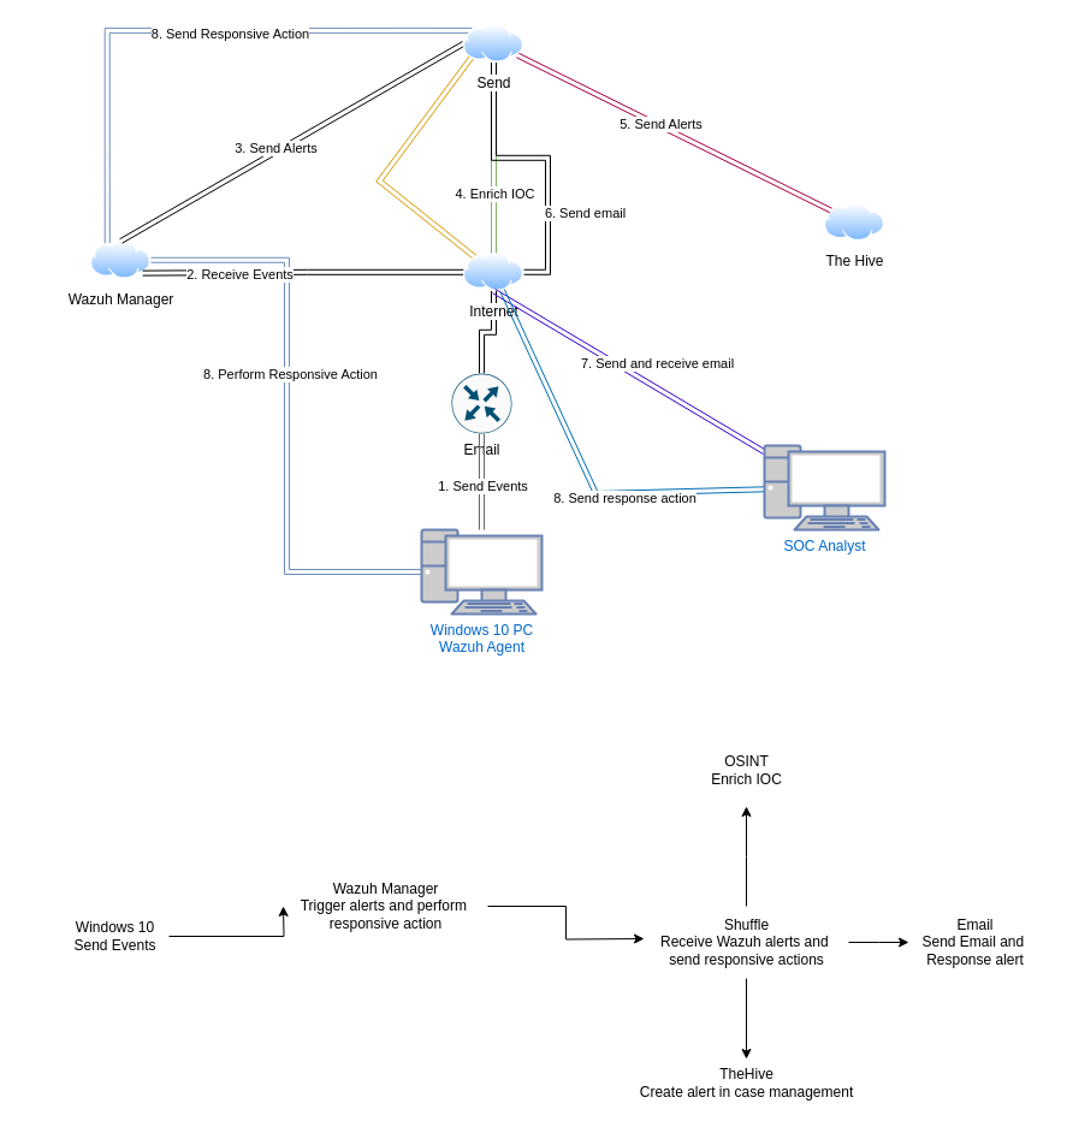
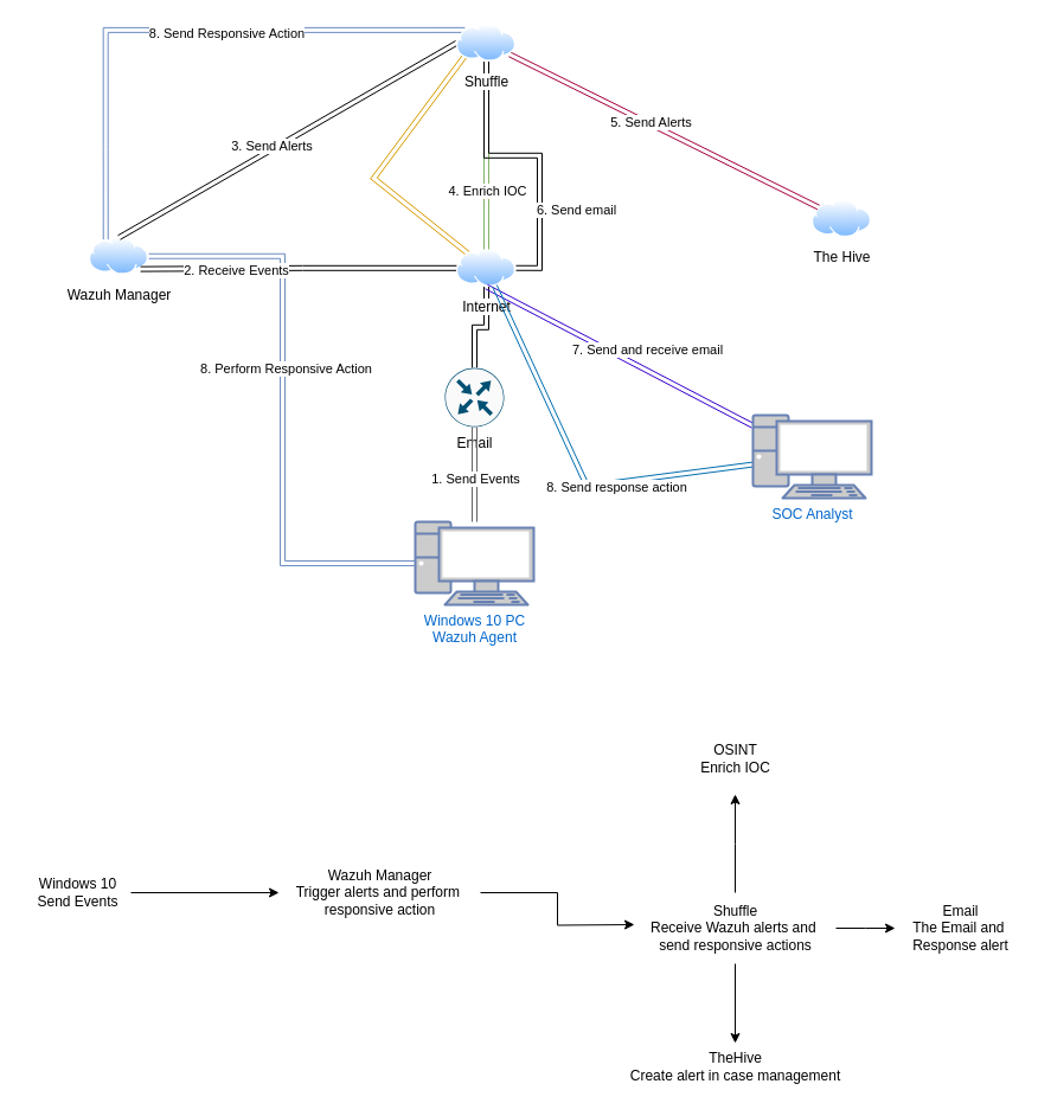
  <mxCell id="0" />
  <mxCell id="1" parent="0" />
  <mxCell id="2" value="Windows 10 PC&lt;br&gt;Wazuh Agent&lt;br&gt;" style="fontColor=#0066CC;verticalAlign=top;verticalLabelPosition=bottom;labelPosition=center;align=center;html=1;outlineConnect=0;fillColor=#CCCCCC;strokeColor=#6881B3;gradientColor=none;gradientDirection=north;strokeWidth=2;shape=mxgraph.networks.pc;" parent="1" vertex="1"><mxGeometry x="350" y="440" width="100" height="70" as="geometry" /></mxCell>
  <mxCell id="3" style="edgeStyle=orthogonalEdgeStyle;rounded=0;orthogonalLoop=1;jettySize=auto;html=1;shape=link;" parent="1" source="4" target="11" edge="1"><mxGeometry relative="1" as="geometry" /></mxCell>
  <mxCell id="4" value="Email&lt;br&gt;" style="sketch=0;points=[[0.5,0,0],[1,0.5,0],[0.5,1,0],[0,0.5,0],[0.145,0.145,0],[0.856,0.145,0],[0.855,0.856,0],[0.145,0.855,0]];verticalLabelPosition=bottom;html=1;verticalAlign=top;aspect=fixed;align=center;pointerEvents=1;shape=mxgraph.cisco19.rect;prIcon=router;fillColor=#FAFAFA;strokeColor=#005073;" parent="1" vertex="1"><mxGeometry x="375" y="310" width="50" height="50" as="geometry" /></mxCell>
  <mxCell id="5" style="edgeStyle=elbowEdgeStyle;rounded=0;orthogonalLoop=1;jettySize=auto;html=1;shape=link;fillColor=#dae8fc;gradientColor=#7ea6e0;strokeColor=#6c8ebf;" parent="1" source="7" target="2" edge="1"><mxGeometry relative="1" as="geometry" /></mxCell>
  <mxCell id="6" value="8. Perform Responsive Action" style="edgeLabel;html=1;align=center;verticalAlign=middle;resizable=0;points=[];" parent="5" vertex="1" connectable="0"><mxGeometry x="-0.14" y="2" relative="1" as="geometry"><mxPoint as="offset" /></mxGeometry></mxCell>
  <mxCell id="7" value="Wazuh Manager&lt;br&gt;" style="image;aspect=fixed;perimeter=ellipsePerimeter;html=1;align=center;shadow=0;dashed=0;spacingTop=3;image=img/lib/active_directory/internet_cloud.svg;" parent="1" vertex="1"><mxGeometry x="75" y="200" width="50" height="31.5" as="geometry" /></mxCell>
  <mxCell id="8" style="edgeStyle=orthogonalEdgeStyle;rounded=0;orthogonalLoop=1;jettySize=auto;html=1;entryX=1;entryY=1;entryDx=0;entryDy=0;shape=link;" parent="1" source="11" target="7" edge="1"><mxGeometry relative="1" as="geometry" /></mxCell>
  <mxCell id="9" value="2. Receive Events" style="edgeLabel;html=1;align=center;verticalAlign=middle;resizable=0;points=[];" parent="8" vertex="1" connectable="0"><mxGeometry x="0.399" y="1" relative="1" as="geometry"><mxPoint as="offset" /></mxGeometry></mxCell>
  <mxCell id="10" style="rounded=0;orthogonalLoop=1;jettySize=auto;html=1;entryX=0;entryY=1;entryDx=0;entryDy=0;shape=link;fillColor=#ffcd28;strokeColor=#d79b00;gradientColor=#ffa500;" parent="1" source="11" target="23" edge="1"><mxGeometry relative="1" as="geometry"><Array as="points"><mxPoint x="315" y="150" /></Array></mxGeometry></mxCell>
  <mxCell id="11" value="Internet" style="image;aspect=fixed;perimeter=ellipsePerimeter;html=1;align=center;shadow=0;dashed=0;spacingTop=3;image=img/lib/active_directory/internet_cloud.svg;" parent="1" vertex="1"><mxGeometry x="385" y="210" width="50" height="31.5" as="geometry" /></mxCell>
  <mxCell id="12" value="The Hive" style="image;aspect=fixed;perimeter=ellipsePerimeter;html=1;align=center;shadow=0;dashed=0;spacingTop=3;image=img/lib/active_directory/internet_cloud.svg;" parent="1" vertex="1"><mxGeometry x="685" y="168.5" width="50" height="31.5" as="geometry" /></mxCell>
  <mxCell id="13" style="rounded=0;orthogonalLoop=1;jettySize=auto;html=1;exitX=0;exitY=0.5;exitDx=0;exitDy=0;entryX=0.5;entryY=0;entryDx=0;entryDy=0;shape=link;" parent="1" source="23" target="7" edge="1"><mxGeometry relative="1" as="geometry" /></mxCell>
  <mxCell id="14" value="3. Send Alerts" style="edgeLabel;html=1;align=center;verticalAlign=middle;resizable=0;points=[];" parent="13" vertex="1" connectable="0"><mxGeometry x="0.089" y="-3" relative="1" as="geometry"><mxPoint as="offset" /></mxGeometry></mxCell>
  <mxCell id="15" style="edgeStyle=orthogonalEdgeStyle;rounded=0;orthogonalLoop=1;jettySize=auto;html=1;shape=link;fillColor=#d5e8d4;strokeColor=#82b366;" parent="1" source="23" target="11" edge="1"><mxGeometry relative="1" as="geometry" /></mxCell>
  <mxCell id="16" value="4. Enrich IOC" style="edgeLabel;html=1;align=center;verticalAlign=middle;resizable=0;points=[];" parent="15" vertex="1" connectable="0"><mxGeometry x="0.025" y="-1" relative="1" as="geometry"><mxPoint x="1" y="28" as="offset" /></mxGeometry></mxCell>
  <mxCell id="17" style="rounded=0;orthogonalLoop=1;jettySize=auto;html=1;shape=link;fillColor=#d80073;strokeColor=#A50040;" parent="1" source="23" target="12" edge="1"><mxGeometry relative="1" as="geometry" /></mxCell>
  <mxCell id="18" value="5. Send Alerts" style="edgeLabel;html=1;align=center;verticalAlign=middle;resizable=0;points=[];" parent="17" vertex="1" connectable="0"><mxGeometry x="-0.092" y="2" relative="1" as="geometry"><mxPoint as="offset" /></mxGeometry></mxCell>
  <mxCell id="19" style="rounded=0;orthogonalLoop=1;jettySize=auto;html=1;entryX=1;entryY=0.5;entryDx=0;entryDy=0;shape=link;edgeStyle=orthogonalEdgeStyle;" parent="1" source="23" target="11" edge="1"><mxGeometry relative="1" as="geometry" /></mxCell>
  <mxCell id="20" value="6. Send email" style="edgeLabel;html=1;align=center;verticalAlign=middle;resizable=0;points=[];" parent="19" vertex="1" connectable="0"><mxGeometry x="0.422" y="1" relative="1" as="geometry"><mxPoint x="29" as="offset" /></mxGeometry></mxCell>
  <mxCell id="21" style="edgeStyle=orthogonalEdgeStyle;rounded=0;orthogonalLoop=1;jettySize=auto;html=1;exitX=0;exitY=0;exitDx=0;exitDy=0;entryX=0.25;entryY=0;entryDx=0;entryDy=0;shape=link;fillColor=#dae8fc;gradientColor=#7ea6e0;strokeColor=#6c8ebf;" parent="1" source="23" target="7" edge="1"><mxGeometry relative="1" as="geometry" /></mxCell>
  <mxCell id="22" value="8. Send Responsive Action" style="edgeLabel;html=1;align=center;verticalAlign=middle;resizable=0;points=[];" parent="21" vertex="1" connectable="0"><mxGeometry x="-0.161" y="3" relative="1" as="geometry"><mxPoint as="offset" /></mxGeometry></mxCell>
- <mxCell id="23" value="Send" style="image;aspect=fixed;perimeter=ellipsePerimeter;html=1;align=center;shadow=0;dashed=0;spacingTop=3;image=img/lib/active_directory/internet_cloud.svg;" parent="1" vertex="1"><mxGeometry x="385" y="20" width="50" height="31.5" as="geometry" /></mxCell>
+ <mxCell id="23" value="Shuffle" style="image;aspect=fixed;perimeter=ellipsePerimeter;html=1;align=center;shadow=0;dashed=0;spacingTop=3;image=img/lib/active_directory/internet_cloud.svg;" parent="1" vertex="1"><mxGeometry x="385" y="20" width="50" height="31.5" as="geometry" /></mxCell>
  <mxCell id="24" style="rounded=0;orthogonalLoop=1;jettySize=auto;html=1;entryX=0.5;entryY=1;entryDx=0;entryDy=0;shape=link;fillColor=#6a00ff;strokeColor=#3700CC;" parent="1" source="28" target="11" edge="1"><mxGeometry relative="1" as="geometry" /></mxCell>
  <mxCell id="25" value="7. Send and receive email" style="edgeLabel;html=1;align=center;verticalAlign=middle;resizable=0;points=[];" parent="24" vertex="1" connectable="0"><mxGeometry x="0.125" y="2" relative="1" as="geometry"><mxPoint x="38" as="offset" /></mxGeometry></mxCell>
  <mxCell id="26" style="rounded=0;orthogonalLoop=1;jettySize=auto;html=1;shape=link;fillColor=#1ba1e2;strokeColor=#006EAF;" parent="1" source="28" target="11" edge="1"><mxGeometry relative="1" as="geometry"><mxPoint x="621.28" y="360.428" as="sourcePoint" /><mxPoint x="404.996" y="239.562" as="targetPoint" /><Array as="points"><mxPoint x="495" y="410" /></Array></mxGeometry></mxCell>
  <mxCell id="27" value="8. Send response action" style="edgeLabel;html=1;align=center;verticalAlign=middle;resizable=0;points=[];" parent="26" vertex="1" connectable="0"><mxGeometry x="-0.285" y="4" relative="1" as="geometry"><mxPoint as="offset" /></mxGeometry></mxCell>
- <mxCell id="28" value="SOC Analyst" style="fontColor=#0066CC;verticalAlign=top;verticalLabelPosition=bottom;labelPosition=center;align=center;html=1;outlineConnect=0;fillColor=#CCCCCC;strokeColor=#6881B3;gradientColor=none;gradientDirection=north;strokeWidth=2;shape=mxgraph.networks.pc;" parent="1" vertex="1"><mxGeometry x="635" y="370" width="100" height="70" as="geometry" /></mxCell>
+ <mxCell id="28" value="SOC Analyst" style="fontColor=#0066CC;verticalAlign=top;verticalLabelPosition=bottom;labelPosition=center;align=center;html=1;outlineConnect=0;fillColor=#CCCCCC;strokeColor=#6881B3;gradientColor=none;gradientDirection=north;strokeWidth=2;shape=mxgraph.networks.pc;" parent="1" vertex="1"><mxGeometry x="635" y="350" width="100" height="70" as="geometry" /></mxCell>
  <mxCell id="29" style="edgeStyle=orthogonalEdgeStyle;rounded=0;orthogonalLoop=1;jettySize=auto;html=1;entryX=0.5;entryY=1;entryDx=0;entryDy=0;entryPerimeter=0;startArrow=classicThin;startFill=1;shape=link;fillColor=#f5f5f5;strokeColor=#666666;" parent="1" source="2" target="4" edge="1"><mxGeometry relative="1" as="geometry" /></mxCell>
  <mxCell id="30" value="1. Send Events" style="edgeLabel;html=1;align=center;verticalAlign=middle;resizable=0;points=[];" parent="29" vertex="1" connectable="0"><mxGeometry x="-0.075" relative="1" as="geometry"><mxPoint as="offset" /></mxGeometry></mxCell>
  <mxCell id="31" style="edgeStyle=orthogonalEdgeStyle;rounded=0;orthogonalLoop=1;jettySize=auto;html=1;" parent="1" source="32" edge="1"><mxGeometry relative="1" as="geometry"><mxPoint x="235" y="753" as="targetPoint" /></mxGeometry></mxCell>
- <mxCell id="32" value="Windows 10&lt;br&gt;Send Events" style="text;html=1;align=center;verticalAlign=middle;resizable=0;points=[];autosize=1;strokeColor=none;fillColor=none;" parent="1" vertex="1"><mxGeometry x="50" y="758" width="90" height="40" as="geometry" /></mxCell>
+ <mxCell id="32" value="Windows 10&lt;br&gt;Send Events" style="text;html=1;align=center;verticalAlign=middle;resizable=0;points=[];autosize=1;strokeColor=none;fillColor=none;" parent="1" vertex="1"><mxGeometry x="20" y="733" width="90" height="40" as="geometry" /></mxCell>
  <mxCell id="33" style="edgeStyle=orthogonalEdgeStyle;rounded=0;orthogonalLoop=1;jettySize=auto;html=1;" parent="1" source="34" edge="1"><mxGeometry relative="1" as="geometry"><mxPoint x="535" y="780" as="targetPoint" /></mxGeometry></mxCell>
  <mxCell id="34" value="Wazuh Manager&lt;br&gt;Trigger alerts and perform&amp;nbsp;&lt;br&gt;responsive action&lt;br&gt;" style="text;html=1;align=center;verticalAlign=middle;resizable=0;points=[];autosize=1;strokeColor=none;fillColor=none;" parent="1" vertex="1"><mxGeometry x="235" y="723" width="170" height="60" as="geometry" /></mxCell>
  <mxCell id="35" style="edgeStyle=orthogonalEdgeStyle;rounded=0;orthogonalLoop=1;jettySize=auto;html=1;" parent="1" source="38" edge="1"><mxGeometry relative="1" as="geometry"><mxPoint x="620" y="670" as="targetPoint" /></mxGeometry></mxCell>
  <mxCell id="36" style="edgeStyle=orthogonalEdgeStyle;rounded=0;orthogonalLoop=1;jettySize=auto;html=1;" parent="1" source="38" edge="1"><mxGeometry relative="1" as="geometry"><mxPoint x="620" y="880" as="targetPoint" /></mxGeometry></mxCell>
  <mxCell id="37" style="edgeStyle=orthogonalEdgeStyle;rounded=0;orthogonalLoop=1;jettySize=auto;html=1;" parent="1" source="38" edge="1"><mxGeometry relative="1" as="geometry"><mxPoint x="755" y="783" as="targetPoint" /></mxGeometry></mxCell>
  <mxCell id="38" value="Shuffle&lt;br&gt;Receive Wazuh alerts and&amp;nbsp;&lt;br&gt;send responsive actions" style="text;html=1;align=center;verticalAlign=middle;resizable=0;points=[];autosize=1;strokeColor=none;fillColor=none;" parent="1" vertex="1"><mxGeometry x="535" y="753" width="170" height="60" as="geometry" /></mxCell>
  <mxCell id="39" value="OSINT&lt;br&gt;Enrich IOC" style="text;html=1;align=center;verticalAlign=middle;resizable=0;points=[];autosize=1;strokeColor=none;fillColor=none;" parent="1" vertex="1"><mxGeometry x="580" y="620" width="80" height="40" as="geometry" /></mxCell>
  <mxCell id="40" value="TheHive&lt;br&gt;Create alert in case management&lt;br&gt;" style="text;html=1;align=center;verticalAlign=middle;resizable=0;points=[];autosize=1;strokeColor=none;fillColor=none;" parent="1" vertex="1"><mxGeometry x="520" y="880" width="200" height="40" as="geometry" /></mxCell>
- <mxCell id="41" value="Email&lt;br&gt;Send Email and&amp;nbsp;&lt;br&gt;Response alert" style="text;html=1;align=center;verticalAlign=middle;resizable=0;points=[];autosize=1;strokeColor=none;fillColor=none;" parent="1" vertex="1"><mxGeometry x="755" y="753" width="110" height="60" as="geometry" /></mxCell>
+ <mxCell id="41" value="Email&lt;br&gt;The Email and&amp;nbsp;&lt;br&gt;Response alert" style="text;html=1;align=center;verticalAlign=middle;resizable=0;points=[];autosize=1;strokeColor=none;fillColor=none;" parent="1" vertex="1"><mxGeometry x="755" y="753" width="110" height="60" as="geometry" /></mxCell>
